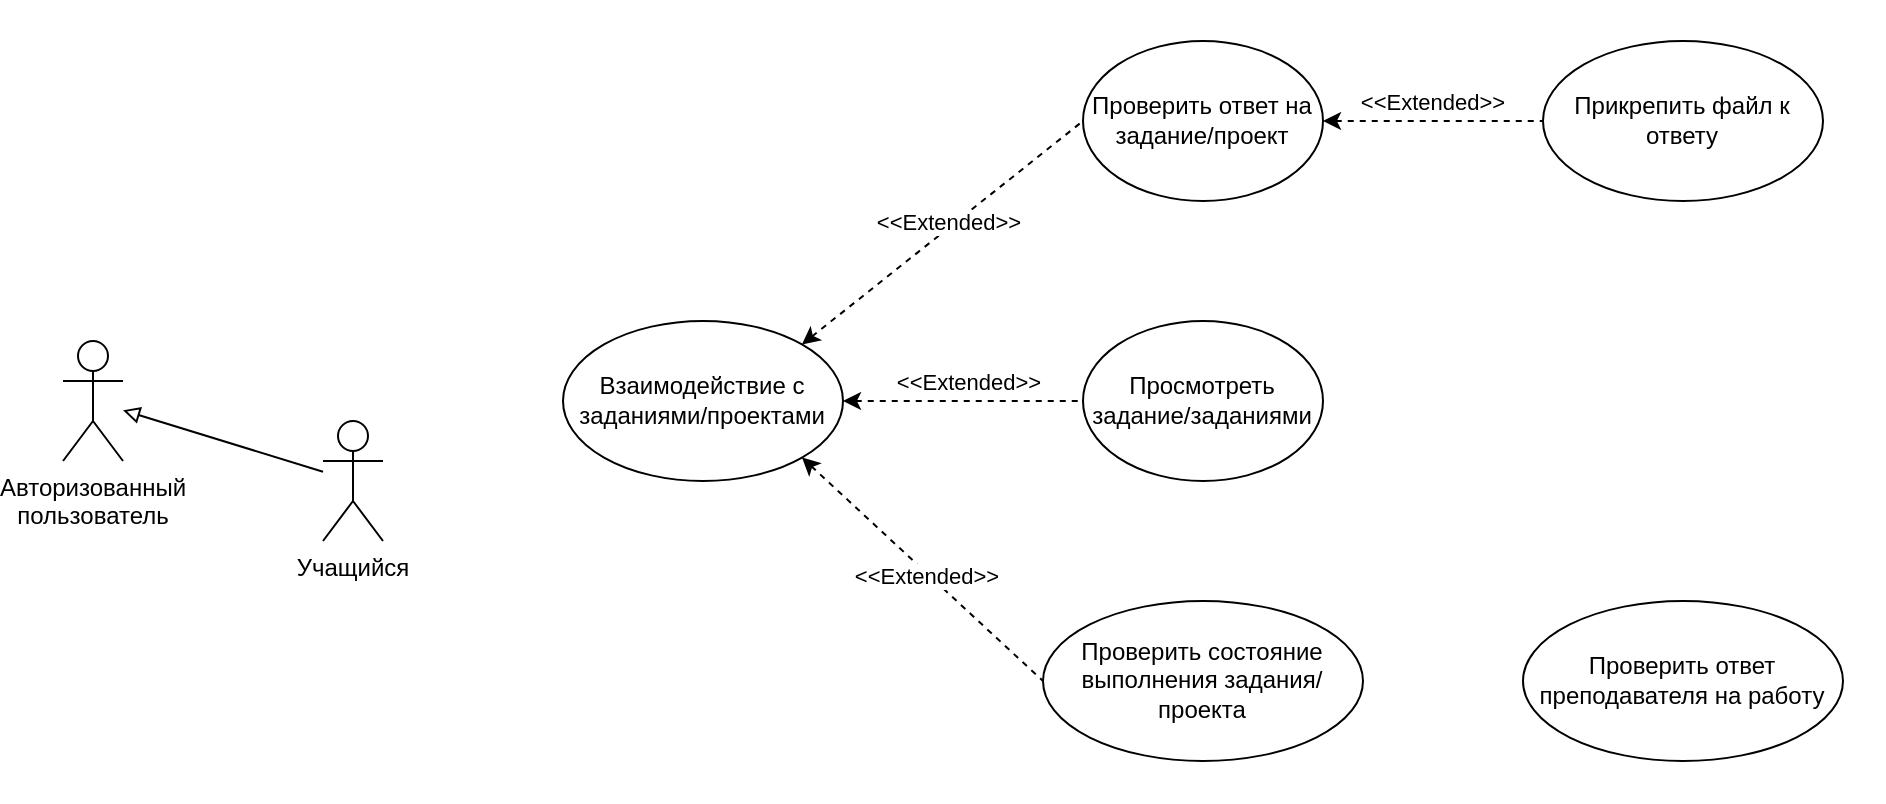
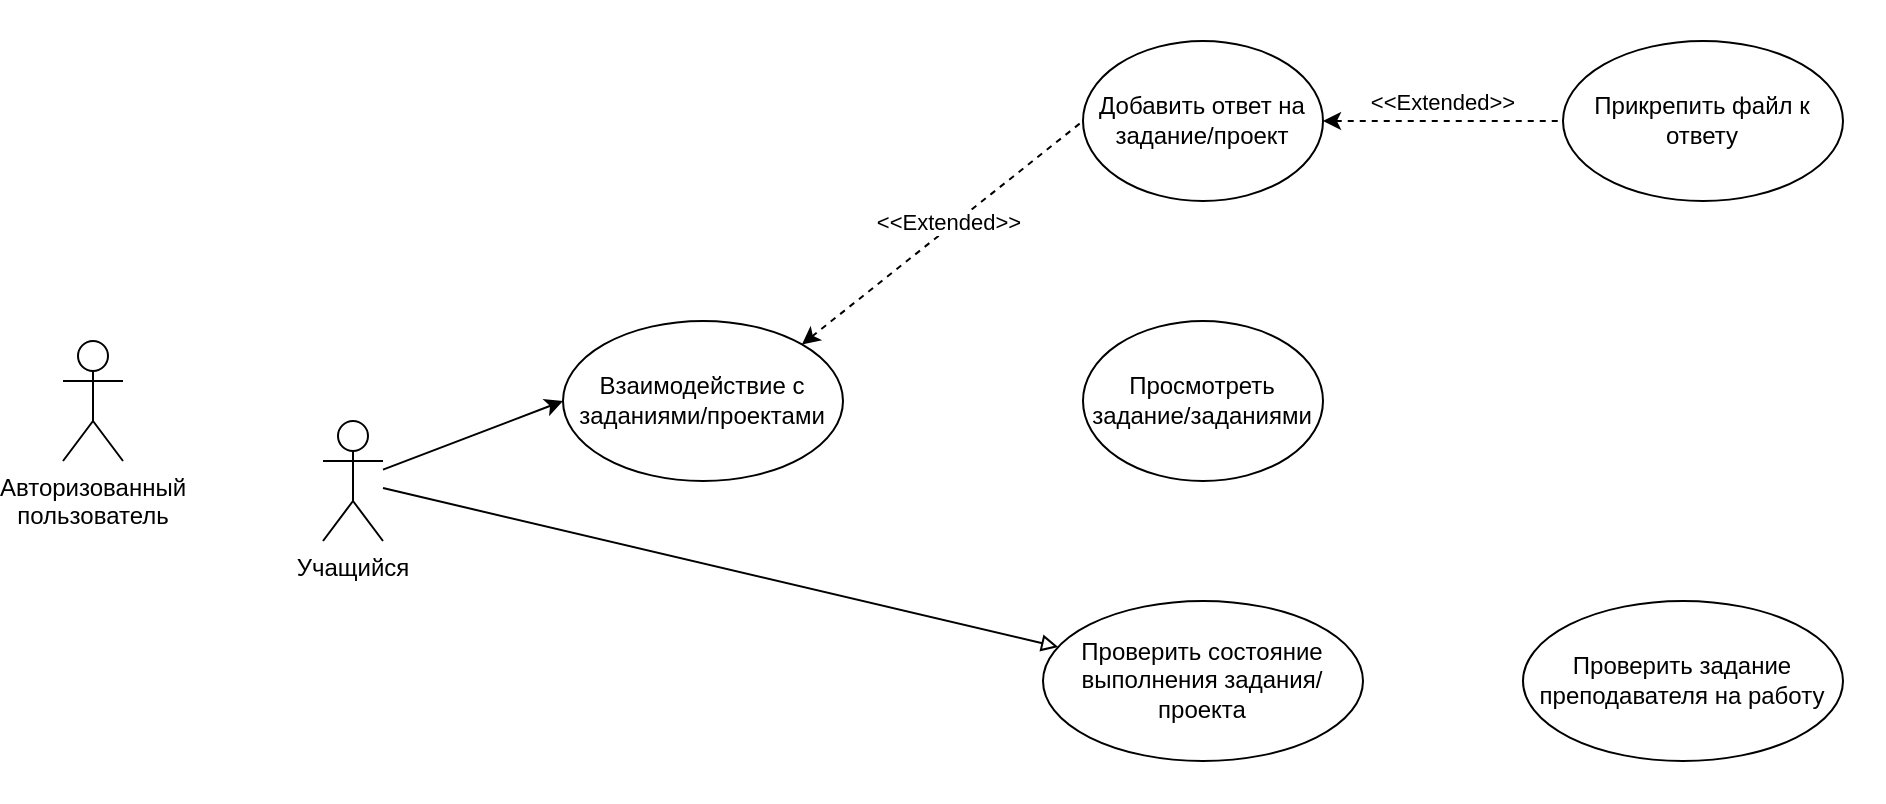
  <mxCell id="0" />
  <mxCell id="1" parent="0" />
  <mxCell id="2" value="Авторизованный&lt;div&gt;пользователь&lt;/div&gt;" style="shape=umlActor;verticalLabelPosition=bottom;verticalAlign=top;html=1;outlineConnect=0;" parent="1" vertex="1"><mxGeometry x="20" y="170" width="30" height="60" as="geometry" /></mxCell>
  <mxCell id="3" value="Учащийся" style="shape=umlActor;verticalLabelPosition=bottom;verticalAlign=top;html=1;outlineConnect=0;" parent="1" vertex="1"><mxGeometry x="150" y="210" width="30" height="60" as="geometry" /></mxCell>
- <mxCell id="4" value="" style="endArrow=block;html=1;rounded=0;endFill=0;" parent="1" source="3" target="2" edge="1"><mxGeometry width="50" height="50" relative="1" as="geometry"><mxPoint x="350" y="310" as="sourcePoint" /><mxPoint x="400" y="260" as="targetPoint" /></mxGeometry></mxCell>
+ <mxCell id="4" value="" style="endArrow=block;html=1;rounded=0;endFill=0;" parent="1" source="3" target="11" edge="1"><mxGeometry width="50" height="50" relative="1" as="geometry"><mxPoint x="350" y="310" as="sourcePoint" /><mxPoint x="400" y="260" as="targetPoint" /></mxGeometry></mxCell>
  <mxCell id="5" value="Взаимодействие с заданиями/проектами" style="ellipse;whiteSpace=wrap;html=1;" parent="1" vertex="1"><mxGeometry x="270" y="160" width="140" height="80" as="geometry" /></mxCell>
+ <mxCell id="6" value="" style="endArrow=classic;html=1;rounded=0;entryX=0;entryY=0.5;entryDx=0;entryDy=0;endFill=1;" parent="1" source="3" target="5" edge="1"><mxGeometry width="50" height="50" relative="1" as="geometry"><mxPoint x="350" y="310" as="sourcePoint" /><mxPoint x="400" y="260" as="targetPoint" /></mxGeometry></mxCell>
  <mxCell id="7" value="" style="edgeStyle=orthogonalEdgeStyle;rounded=0;orthogonalLoop=1;jettySize=auto;html=1;startArrow=classic;startFill=1;dashed=1;endArrow=none;endFill=0;" parent="1" source="9" target="19" edge="1"><mxGeometry relative="1" as="geometry" /></mxCell>
  <mxCell id="8" value="&amp;lt;&amp;lt;Extended&amp;gt;&amp;gt;" style="edgeLabel;html=1;align=center;verticalAlign=middle;resizable=0;points=[];" parent="7" vertex="1" connectable="0"><mxGeometry x="-0.024" y="-1" relative="1" as="geometry"><mxPoint y="-11" as="offset" /></mxGeometry></mxCell>
- <mxCell id="9" value="Проверить ответ на задание/проект" style="ellipse;whiteSpace=wrap;html=1;" parent="1" vertex="1"><mxGeometry x="530" y="20" width="120" height="80" as="geometry" /></mxCell>
+ <mxCell id="9" value="Добавить ответ на задание/проект" style="ellipse;whiteSpace=wrap;html=1;" parent="1" vertex="1"><mxGeometry x="530" y="20" width="120" height="80" as="geometry" /></mxCell>
  <mxCell id="10" value="Просмотреть задание/заданиями" style="ellipse;whiteSpace=wrap;html=1;" parent="1" vertex="1"><mxGeometry x="530" y="160" width="120" height="80" as="geometry" /></mxCell>
  <mxCell id="11" value="Проверить состояние выполнения задания/проекта" style="ellipse;whiteSpace=wrap;html=1;" parent="1" vertex="1"><mxGeometry x="510" y="300" width="160" height="80" as="geometry" /></mxCell>
- <mxCell id="12" value="" style="endArrow=none;dashed=1;html=1;rounded=0;entryX=0;entryY=0.5;entryDx=0;entryDy=0;exitX=1;exitY=1;exitDx=0;exitDy=0;startArrow=classic;startFill=1;" parent="1" source="5" target="11" edge="1"><mxGeometry width="50" height="50" relative="1" as="geometry"><mxPoint x="350" y="290" as="sourcePoint" /><mxPoint x="400" y="240" as="targetPoint" /></mxGeometry></mxCell>
- <mxCell id="13" value="&amp;lt;&amp;lt;Extended&amp;gt;&amp;gt;" style="edgeLabel;html=1;align=center;verticalAlign=middle;resizable=0;points=[];" parent="12" vertex="1" connectable="0"><mxGeometry x="0.043" y="-1" relative="1" as="geometry"><mxPoint as="offset" /></mxGeometry></mxCell>
- <mxCell id="14" value="" style="endArrow=none;dashed=1;html=1;rounded=0;entryX=0;entryY=0.5;entryDx=0;entryDy=0;exitX=1;exitY=0.5;exitDx=0;exitDy=0;startArrow=classic;startFill=1;" parent="1" source="5" target="10" edge="1"><mxGeometry width="50" height="50" relative="1" as="geometry"><mxPoint x="350" y="290" as="sourcePoint" /><mxPoint x="400" y="240" as="targetPoint" /></mxGeometry></mxCell>
- <mxCell id="15" value="&amp;lt;&amp;lt;Extended&amp;gt;&amp;gt;" style="edgeLabel;html=1;align=center;verticalAlign=middle;resizable=0;points=[];" parent="14" vertex="1" connectable="0"><mxGeometry x="0.028" y="1" relative="1" as="geometry"><mxPoint y="-9" as="offset" /></mxGeometry></mxCell>
  <mxCell id="16" value="" style="endArrow=none;dashed=1;html=1;rounded=0;entryX=0;entryY=0.5;entryDx=0;entryDy=0;exitX=1;exitY=0;exitDx=0;exitDy=0;startArrow=classic;startFill=1;" parent="1" source="5" target="9" edge="1"><mxGeometry width="50" height="50" relative="1" as="geometry"><mxPoint x="260" y="170" as="sourcePoint" /><mxPoint x="440" y="-60" as="targetPoint" /></mxGeometry></mxCell>
  <mxCell id="17" value="&amp;lt;&amp;lt;Extended&amp;gt;&amp;gt;" style="edgeLabel;html=1;align=center;verticalAlign=middle;resizable=0;points=[];" parent="16" vertex="1" connectable="0"><mxGeometry x="0.064" y="3" relative="1" as="geometry"><mxPoint x="1" as="offset" /></mxGeometry></mxCell>
- <mxCell id="18" value="Проверить ответ преподавателя на работу" style="ellipse;whiteSpace=wrap;html=1;" parent="1" vertex="1"><mxGeometry x="750" y="300" width="160" height="80" as="geometry" /></mxCell>
- <mxCell id="19" value="Прикрепить файл к ответу" style="ellipse;whiteSpace=wrap;html=1;" parent="1" vertex="1"><mxGeometry x="760" y="20" width="140" height="80" as="geometry" /></mxCell>
+ <mxCell id="18" value="Проверить задание преподавателя на работу" style="ellipse;whiteSpace=wrap;html=1;" parent="1" vertex="1"><mxGeometry x="750" y="300" width="160" height="80" as="geometry" /></mxCell>
+ <mxCell id="19" value="Прикрепить файл к ответу" style="ellipse;whiteSpace=wrap;html=1;" parent="1" vertex="1"><mxGeometry x="770" y="20" width="140" height="80" as="geometry" /></mxCell>
